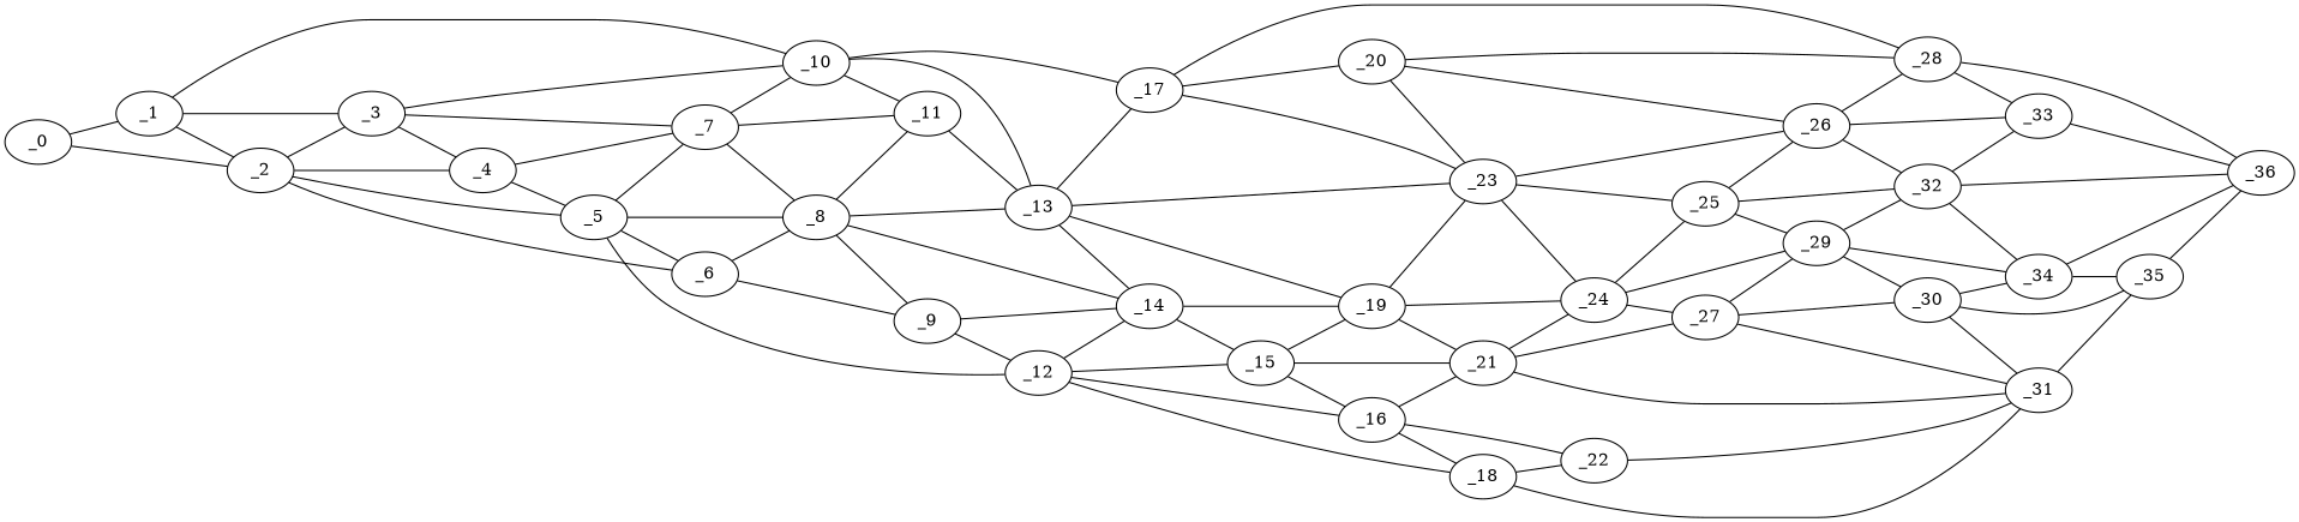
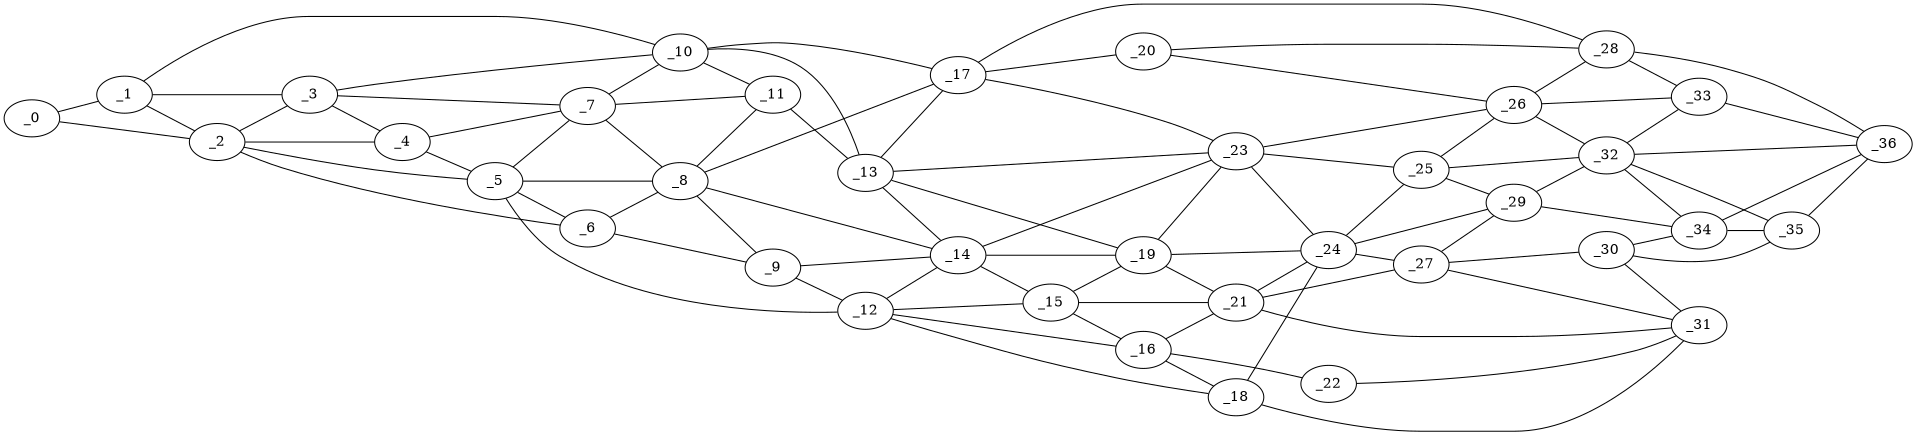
  graph {
    rankdir=LR
    node [x=30 y=44]
    edge [valence=2]
    _0 [x=4]
    _1 [x=5 y=39]
    _2 [x=7 y=52]
    _3 [y=39]
    _10 [x=46 y=30]
    _4 [y=50]
    _5 [x=33 y=74]
    _6 [x=33 y=92]
    _7 [x=38 y=55]
    _11 [x=52 y=59]
    _13 [x=57 y=61]
    _17 [x=79 y=30]
    _8 [x=42 y=75]
    _12 [x=52 y=102]
    _9 [x=44 y=90]
    _14 [x=59 y=77]
    _19 [x=85 y=61]
    _23 [x=90 y=46]
    _20 [x=86 y=33]
    _28 [x=100 y=36]
    _15 [x=74 y=83]
    _16 [x=77 y=90]
    _18 [x=82 y=105]
    _21 [x=88 y=69]
    _22 [x=89 y=101]
    _31 [x=107 y=97]
    _24 [x=92 y=57]
    _26 [x=99 y=42]
    _25 [x=98 y=48]
    _33 [x=111 y=42]
    _36 [x=122]
    _27 [x=99 y=67]
    _35 [x=120 y=88]
    _29 [x=102 y=54]
    _32 [x=110 y=47]
    _30 [x=106 y=66]
    _34 [x=120 y=55]
    _0 -- _1 [valence=1]
    _0 -- _2 [valence=1]
    _1 -- _2
    _1 -- _3 [valence=1]
    _1 -- _10 [valence=1]
    _2 -- _3
    _2 -- _4
    _2 -- _5
    _2 -- _6 [valence=1]
    _3 -- _10 [valence=1]
    _3 -- _4 [valence=1]
    _3 -- _7
    _10 -- _11
    _10 -- _13
    _10 -- _17 [valence=1]
    _4 -- _5
    _4 -- _7 [valence=1]
    _5 -- _6 [valence=1]
    _5 -- _7
    _5 -- _8
    _5 -- _12 [valence=1]
    _6 -- _8
    _6 -- _9 [valence=1]
    _7 -- _10
    _7 -- _11
    _7 -- _8 [valence=1]
    _11 -- _13
    _13 -- _17 [valence=1]
    _13 -- _14
    _13 -- _19 [valence=1]
    _13 -- _23
    _17 -- _23
    _17 -- _20
    _17 -- _28 [valence=1]
    _8 -- _11
-   _8 -- _13 [valence=1]
+   _8 -- _17 [valence=1]
    _8 -- _9 [valence=1]
    _8 -- _14
    _12 -- _14
    _12 -- _15
    _12 -- _16 [valence=1]
    _12 -- _18 [valence=1]
    _9 -- _12
    _9 -- _14
    _14 -- _19
    _14 -- _15
    _19 -- _23
    _19 -- _21
    _19 -- _24 [valence=1]
    _23 -- _24
    _23 -- _26
    _23 -- _25 [valence=1]
-   _20 -- _23
+   _14 -- _23
    _20 -- _28
    _20 -- _26
    _28 -- _33
    _28 -- _36 [valence=1]
    _15 -- _19
    _15 -- _16
    _15 -- _21 [valence=1]
    _16 -- _18
    _16 -- _21
    _16 -- _22
-   _18 -- _22
+   _18 -- _24
    _18 -- _31 [valence=1]
    _21 -- _31 [valence=1]
    _21 -- _24
    _21 -- _27 [valence=1]
    _22 -- _31
-   _31 -- _35 [valence=1]
+   _32 -- _35 [valence=1]
    _24 -- _25
    _24 -- _27
    _24 -- _29 [valence=1]
    _26 -- _28
    _26 -- _33
    _26 -- _32
    _25 -- _26
    _25 -- _29
    _25 -- _32
    _33 -- _36
    _27 -- _31 [valence=1]
    _27 -- _29 [valence=1]
    _27 -- _30
    _35 -- _36 [valence=1]
    _29 -- _32 [valence=1]
-   _29 -- _30
    _29 -- _34 [valence=1]
    _32 -- _33
    _32 -- _36 [valence=1]
    _32 -- _34
    _30 -- _31
    _30 -- _35 [valence=1]
    _30 -- _34
    _34 -- _36 [valence=1]
    _34 -- _35 [valence=1]
  }
